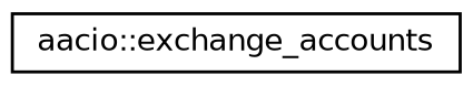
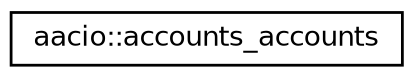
  digraph {
    rankdir=LR
-   n1 [color=black fillcolor=white fontname=Helvetica fontsize=10 height=0.2 label="aacio::exchange_accounts" shape=record style=filled width=0.4]
+   n1 [color=black fillcolor=white fontname=Helvetica fontsize=10 height=0.2 label="aacio::accounts_accounts" shape=record style=filled width=0.4]
  }
